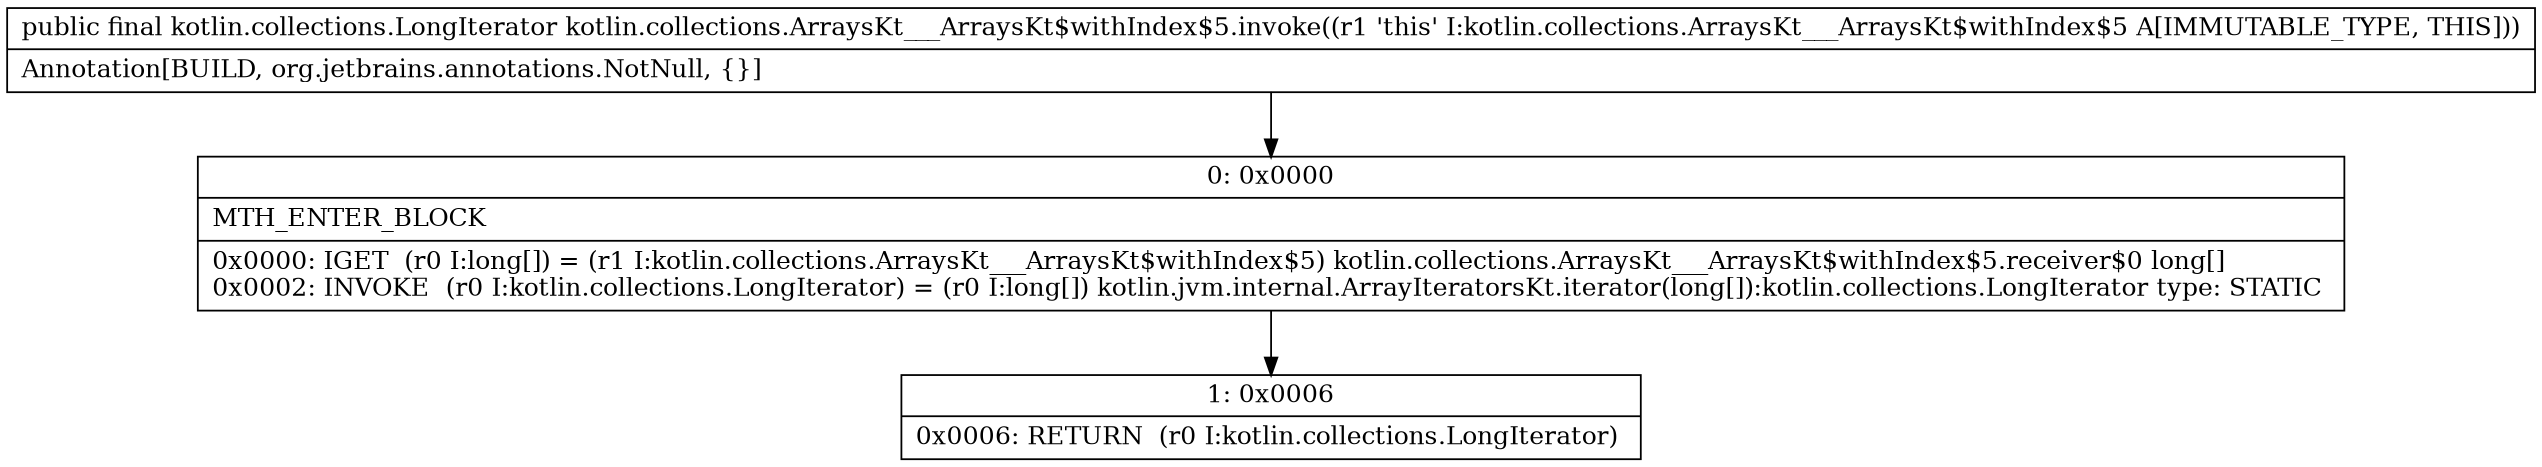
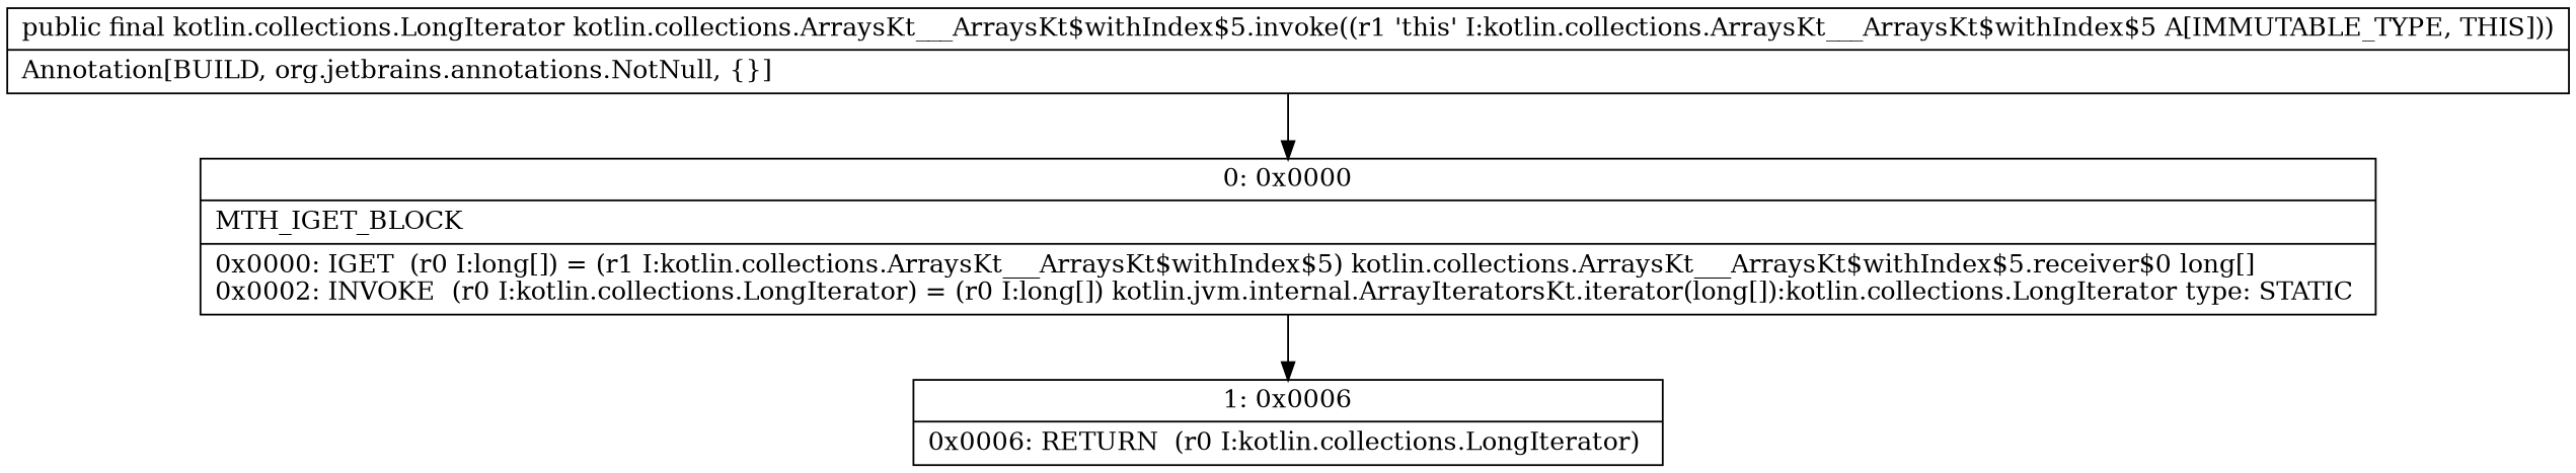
  digraph {
    fontname="DejaVu Serif"
    node [shape=record fontname="DejaVu Serif"]
    edge [fontname="DejaVu Serif"]
-   n1 [label="{0\:\ 0x0000|MTH_ENTER_BLOCK\l|0x0000: IGET  (r0 I:long[]) = (r1 I:kotlin.collections.ArraysKt___ArraysKt$withIndex$5) kotlin.collections.ArraysKt___ArraysKt$withIndex$5.receiver$0 long[] \l0x0002: INVOKE  (r0 I:kotlin.collections.LongIterator) = (r0 I:long[]) kotlin.jvm.internal.ArrayIteratorsKt.iterator(long[]):kotlin.collections.LongIterator type: STATIC \l}"]
+   n1 [label="{0\:\ 0x0000|MTH_IGET_BLOCK\l|0x0000: IGET  (r0 I:long[]) = (r1 I:kotlin.collections.ArraysKt___ArraysKt$withIndex$5) kotlin.collections.ArraysKt___ArraysKt$withIndex$5.receiver$0 long[] \l0x0002: INVOKE  (r0 I:kotlin.collections.LongIterator) = (r0 I:long[]) kotlin.jvm.internal.ArrayIteratorsKt.iterator(long[]):kotlin.collections.LongIterator type: STATIC \l}"]
    n2 [label="{1\:\ 0x0006|0x0006: RETURN  (r0 I:kotlin.collections.LongIterator) \l}"]
    n3 [label="{public final kotlin.collections.LongIterator kotlin.collections.ArraysKt___ArraysKt$withIndex$5.invoke((r1 'this' I:kotlin.collections.ArraysKt___ArraysKt$withIndex$5 A[IMMUTABLE_TYPE, THIS]))  | Annotation[BUILD, org.jetbrains.annotations.NotNull, \{\}]\l}"]
    n1 -> n2
    n3 -> n1
  }
